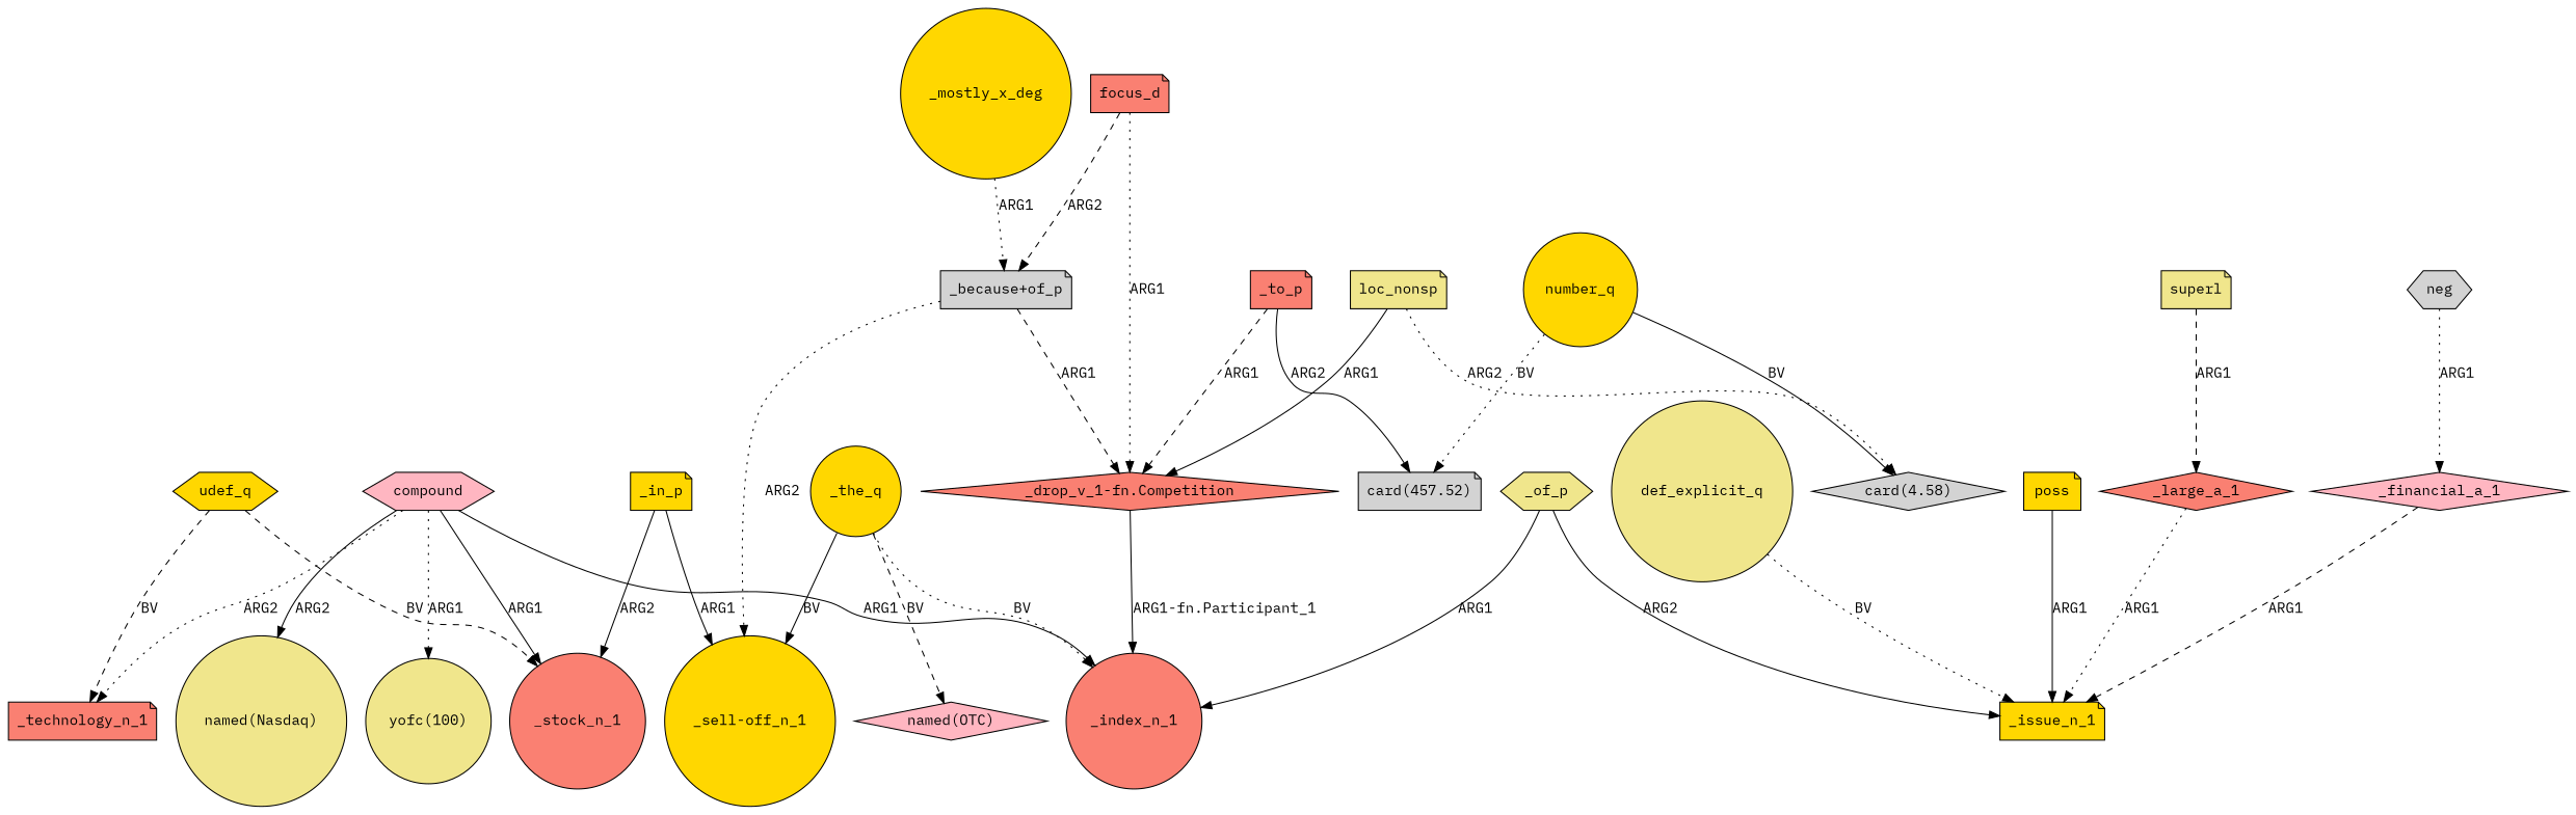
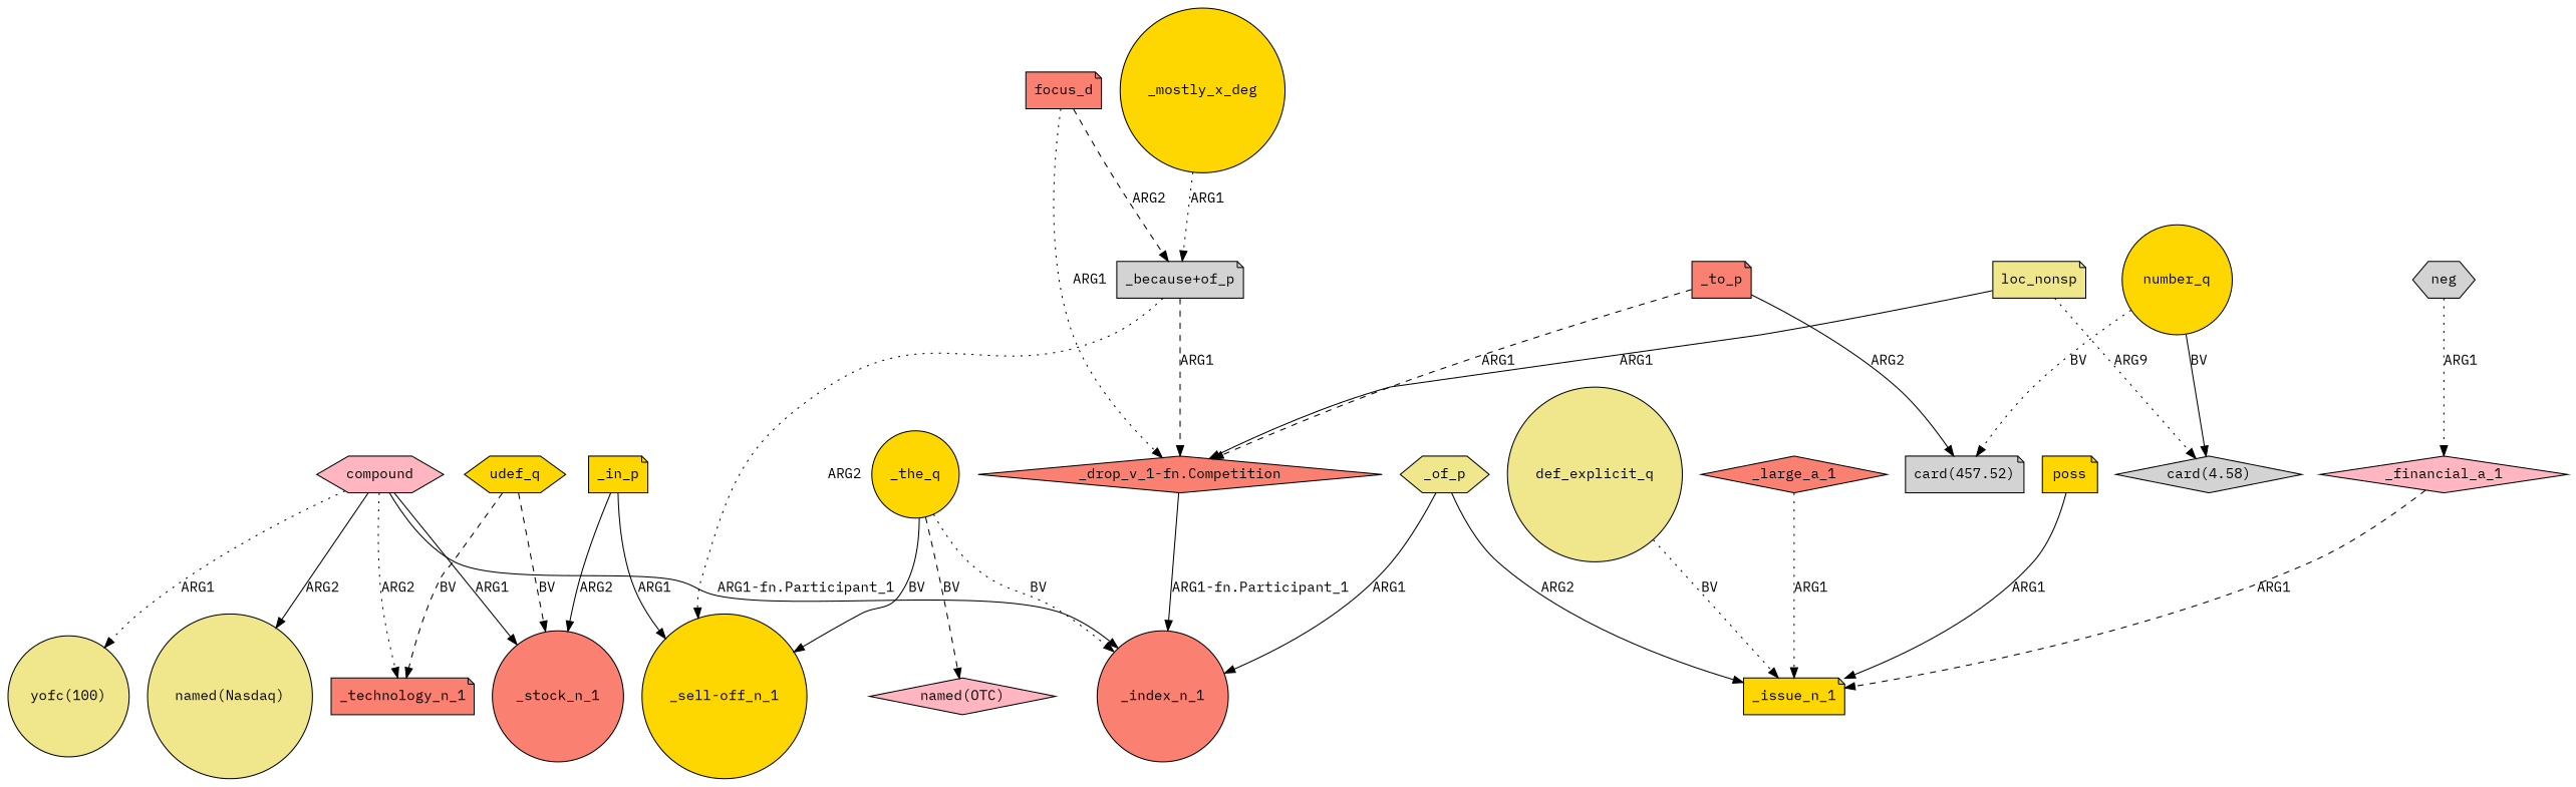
  digraph {
    fontname="IBM Plex Mono"
    node [fillcolor=gold fontname="IBM Plex Mono" shape=note style=filled]
    edge [fontname="IBM Plex Mono" style=solid]
    _to_p [fillcolor=salmon]
    "_drop_v_1-fn.Competition" [fillcolor=salmon shape=diamond]
    "card(457.52)" [fillcolor=lightgrey]
    _index_n_1 [fillcolor=salmon shape=circle]
    def_explicit_q [fillcolor=khaki shape=circle]
    _issue_n_1
    "_sell-off_n_1" [shape=circle]
    _in_p
    _stock_n_1 [fillcolor=salmon shape=circle]
    compound [fillcolor=lightpink shape=hexagon]
    "yofc(100)" [fillcolor=khaki shape=circle]
    "named(Nasdaq)" [fillcolor=khaki shape=circle]
    _technology_n_1 [fillcolor=salmon]
-   superl [fillcolor=khaki]
    _large_a_1 [fillcolor=salmon shape=diamond]
    loc_nonsp [fillcolor=khaki]
    "card(4.58)" [fillcolor=lightgrey shape=diamond]
    _of_p [fillcolor=khaki shape=hexagon]
    "_because+of_p" [fillcolor=lightgrey]
    _financial_a_1 [fillcolor=lightpink shape=diamond]
    _the_q [shape=circle]
    "named(OTC)" [fillcolor=lightpink shape=diamond]
    poss
    number_q [shape=circle]
    udef_q [shape=hexagon]
    neg [fillcolor=lightgrey shape=hexagon]
    focus_d [fillcolor=salmon]
    _mostly_x_deg [shape=circle]
    _to_p -> "_drop_v_1-fn.Competition" [label=ARG1 style=dashed]
    _to_p -> "card(457.52)" [label=ARG2]
    "_drop_v_1-fn.Competition" -> _index_n_1 [label="ARG1-fn.Participant_1"]
    def_explicit_q -> _issue_n_1 [label=BV style=dotted]
    _in_p -> "_sell-off_n_1" [label=ARG1]
    _in_p -> _stock_n_1 [label=ARG2]
-   compound -> _index_n_1 [label=ARG1]
+   compound -> _index_n_1 [label="ARG1-fn.Participant_1"]
    compound -> _stock_n_1 [label=ARG1]
    compound -> "yofc(100)" [label=ARG1 style=dotted]
    compound -> "named(Nasdaq)" [label=ARG2]
    compound -> _technology_n_1 [label=ARG2 style=dotted]
-   superl -> _large_a_1 [label=ARG1 style=dashed]
    _large_a_1 -> _issue_n_1 [label=ARG1 style=dotted]
    loc_nonsp -> "_drop_v_1-fn.Competition" [label=ARG1]
-   loc_nonsp -> "card(4.58)" [label=ARG2 style=dotted]
+   loc_nonsp -> "card(4.58)" [label=ARG9 style=dotted]
    _of_p -> _index_n_1 [label=ARG1]
    _of_p -> _issue_n_1 [label=ARG2]
    "_because+of_p" -> "_drop_v_1-fn.Competition" [label=ARG1 style=dashed]
    "_because+of_p" -> "_sell-off_n_1" [label=ARG2 style=dotted]
    _financial_a_1 -> _issue_n_1 [label=ARG1 style=dashed]
    _the_q -> _index_n_1 [label=BV style=dotted]
    _the_q -> "_sell-off_n_1" [label=BV]
    _the_q -> "named(OTC)" [label=BV style=dashed]
    poss -> _issue_n_1 [label=ARG1]
    number_q -> "card(457.52)" [label=BV style=dotted]
    number_q -> "card(4.58)" [label=BV]
    udef_q -> _stock_n_1 [label=BV style=dashed]
    udef_q -> _technology_n_1 [label=BV style=dashed]
    neg -> _financial_a_1 [label=ARG1 style=dotted]
    focus_d -> "_drop_v_1-fn.Competition" [label=ARG1 style=dotted]
    focus_d -> "_because+of_p" [label=ARG2 style=dashed]
    _mostly_x_deg -> "_because+of_p" [label=ARG1 style=dotted]
  }
